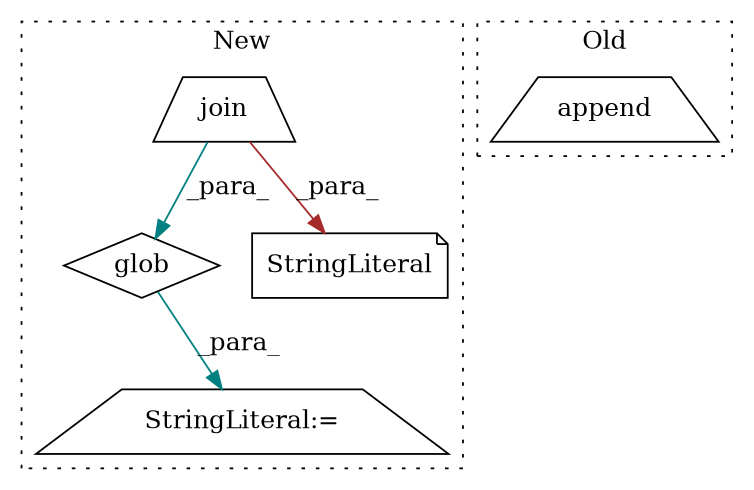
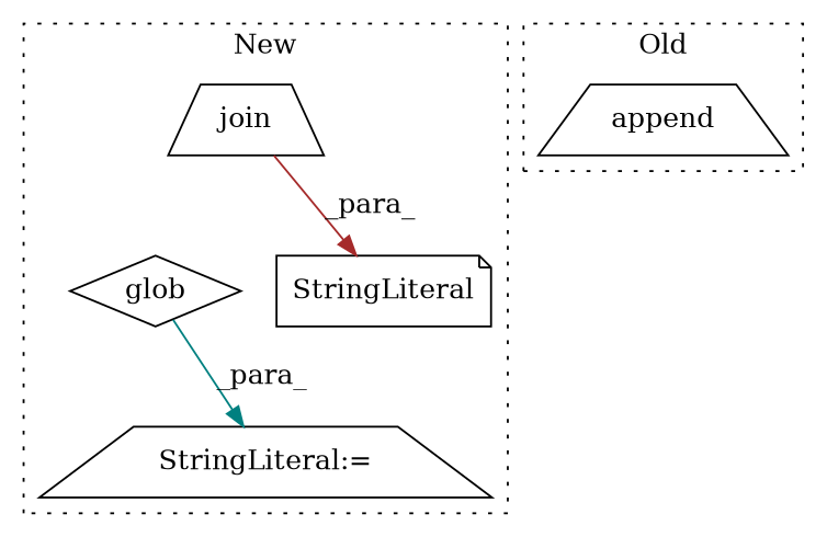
  digraph {
    node [a=32 l="5,1" shape=trapezium]
    edge [color=teal style=solid]
    n1 [label=glob s="796,839" shape=diamond]
    n2 [a=7 l=1 label="StringLiteral:=" s=1928]
    n3 [label=join s="809,838"]
    n4 [a=45 l=7 label=StringLiteral s=831 shape=note]
    n5 [l="7,1" label=append s="2250,2272"]
    subgraph cluster_1 {
      label=New
      style=dotted
      n1
      n2
      n3
      n4
    }
    subgraph cluster_2 {
      label=Old
      style=dotted
      n5
    }
    n1 -> n2 [label=_para_]
-   n3 -> n1 [label=_para_]
    n3 -> n4 [color=brown label=_para_]
  }
